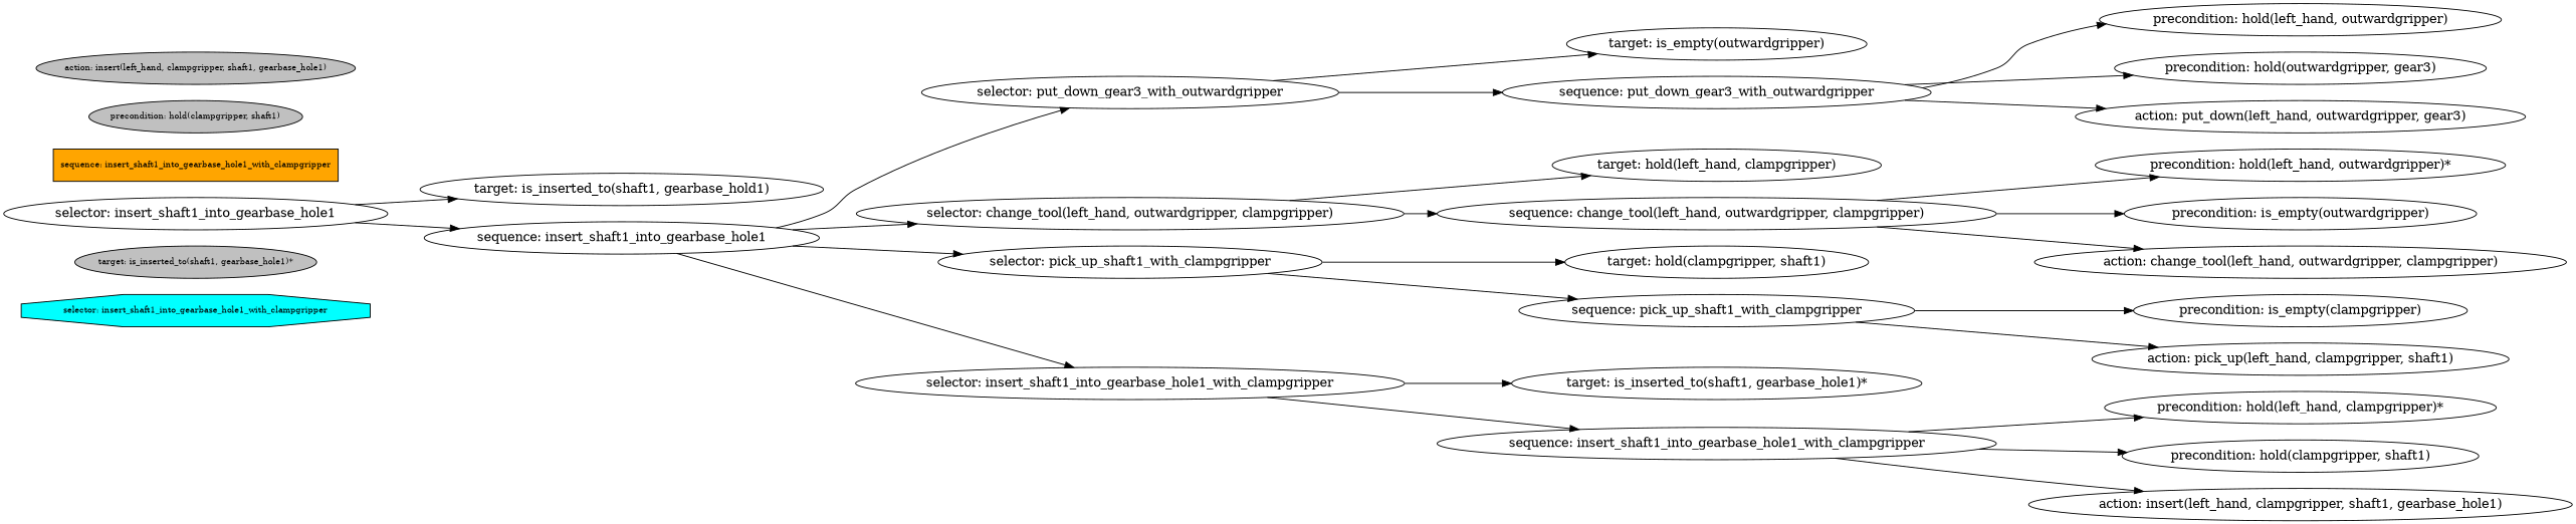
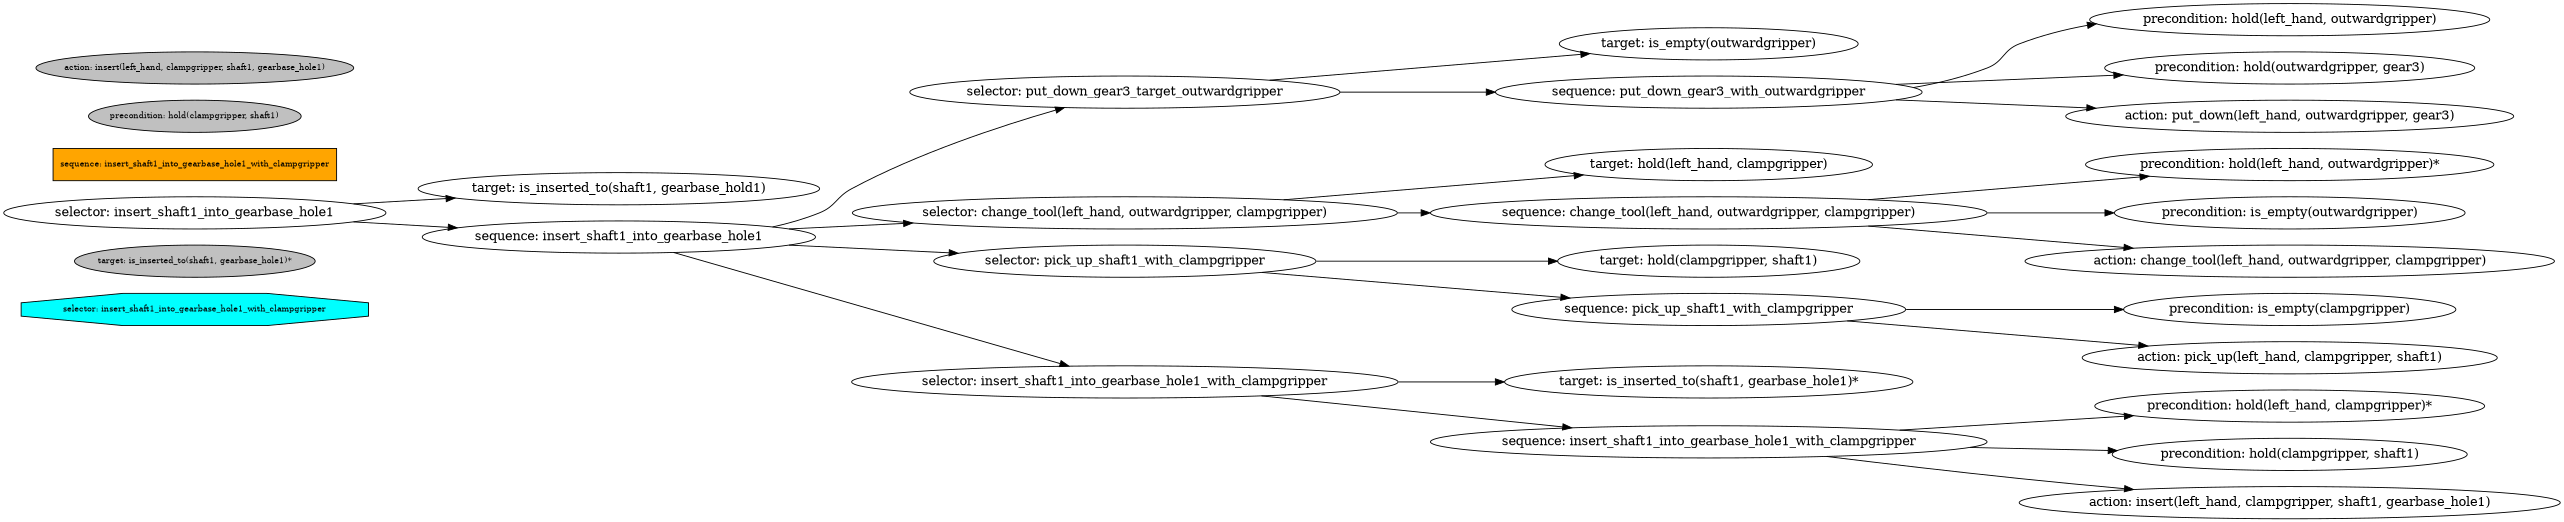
  digraph {
    fontname="times-roman"
    ordering=out
    rankdir=LR
    node [fontname="times-roman"]
    edge [fontname="times-roman"]
    n1 [fillcolor=cyan fontcolor=black fontsize=9 label="selector: insert_shaft1_into_gearbase_hole1_with_clampgripper" shape=octagon style=filled]
    n2 [fillcolor=gray fontcolor=black fontsize=9 label="target: is_inserted_to(shaft1, gearbase_hole1)*" shape=ellipse style=filled]
    n3 [label="target: is_inserted_to(shaft1, gearbase_hold1)"]
    "selector: insert_shaft1_into_gearbase_hole1"
    "sequence: insert_shaft1_into_gearbase_hole1"
-   "selector: put_down_gear3_with_outwardgripper"
+   "selector: put_down_gear3_with_outwardgripper" [label="selector: put_down_gear3_target_outwardgripper"]
    "selector: change_tool(left_hand, outwardgripper, clampgripper)"
    "selector: pick_up_shaft1_with_clampgripper"
    "selector: insert_shaft1_into_gearbase_hole1_with_clampgripper"
    n10 [fillcolor=orange fontcolor=black fontsize=9 label="sequence: insert_shaft1_into_gearbase_hole1_with_clampgripper" shape=box style=filled]
    "target: is_empty(outwardgripper)"
    "sequence: put_down_gear3_with_outwardgripper"
    "target: hold(left_hand, clampgripper)"
    "sequence: change_tool(left_hand, outwardgripper, clampgripper)"
    "target: hold(clampgripper, shaft1)"
    "sequence: pick_up_shaft1_with_clampgripper"
    "target: is_inserted_to(shaft1, gearbase_hole1)*"
    "sequence: insert_shaft1_into_gearbase_hole1_with_clampgripper"
    "precondition: hold(left_hand, outwardgripper)"
    "precondition: hold(outwardgripper, gear3)"
    "action: put_down(left_hand, outwardgripper, gear3)"
    n22 [fillcolor=gray fontcolor=black fontsize=9 label="precondition: hold(clampgripper, shaft1)" shape=ellipse style=filled]
    n23 [fillcolor=gray fontcolor=black fontsize=9 label="action: insert(left_hand, clampgripper, shaft1, gearbase_hole1)" shape=ellipse style=filled]
    "precondition: hold(left_hand, outwardgripper)*"
    "precondition: is_empty(outwardgripper)"
    "action: change_tool(left_hand, outwardgripper, clampgripper)"
    "precondition: is_empty(clampgripper)"
    "action: pick_up(left_hand, clampgripper, shaft1)"
    "precondition: hold(left_hand, clampgripper)*"
    "precondition: hold(clampgripper, shaft1)"
    "action: insert(left_hand, clampgripper, shaft1, gearbase_hole1)"
    "selector: insert_shaft1_into_gearbase_hole1" -> n3
    "selector: insert_shaft1_into_gearbase_hole1" -> "sequence: insert_shaft1_into_gearbase_hole1"
    "sequence: insert_shaft1_into_gearbase_hole1" -> "selector: put_down_gear3_with_outwardgripper"
    "sequence: insert_shaft1_into_gearbase_hole1" -> "selector: change_tool(left_hand, outwardgripper, clampgripper)"
    "sequence: insert_shaft1_into_gearbase_hole1" -> "selector: pick_up_shaft1_with_clampgripper"
    "sequence: insert_shaft1_into_gearbase_hole1" -> "selector: insert_shaft1_into_gearbase_hole1_with_clampgripper"
    "selector: put_down_gear3_with_outwardgripper" -> "target: is_empty(outwardgripper)"
    "selector: put_down_gear3_with_outwardgripper" -> "sequence: put_down_gear3_with_outwardgripper"
    "selector: change_tool(left_hand, outwardgripper, clampgripper)" -> "target: hold(left_hand, clampgripper)"
    "selector: change_tool(left_hand, outwardgripper, clampgripper)" -> "sequence: change_tool(left_hand, outwardgripper, clampgripper)"
    "selector: pick_up_shaft1_with_clampgripper" -> "target: hold(clampgripper, shaft1)"
    "selector: pick_up_shaft1_with_clampgripper" -> "sequence: pick_up_shaft1_with_clampgripper"
    "selector: insert_shaft1_into_gearbase_hole1_with_clampgripper" -> "target: is_inserted_to(shaft1, gearbase_hole1)*"
    "selector: insert_shaft1_into_gearbase_hole1_with_clampgripper" -> "sequence: insert_shaft1_into_gearbase_hole1_with_clampgripper"
    "sequence: put_down_gear3_with_outwardgripper" -> "precondition: hold(left_hand, outwardgripper)"
    "sequence: put_down_gear3_with_outwardgripper" -> "precondition: hold(outwardgripper, gear3)"
    "sequence: put_down_gear3_with_outwardgripper" -> "action: put_down(left_hand, outwardgripper, gear3)"
    "sequence: change_tool(left_hand, outwardgripper, clampgripper)" -> "precondition: hold(left_hand, outwardgripper)*"
    "sequence: change_tool(left_hand, outwardgripper, clampgripper)" -> "precondition: is_empty(outwardgripper)"
    "sequence: change_tool(left_hand, outwardgripper, clampgripper)" -> "action: change_tool(left_hand, outwardgripper, clampgripper)"
    "sequence: pick_up_shaft1_with_clampgripper" -> "precondition: is_empty(clampgripper)"
    "sequence: pick_up_shaft1_with_clampgripper" -> "action: pick_up(left_hand, clampgripper, shaft1)"
    "sequence: insert_shaft1_into_gearbase_hole1_with_clampgripper" -> "precondition: hold(left_hand, clampgripper)*"
    "sequence: insert_shaft1_into_gearbase_hole1_with_clampgripper" -> "precondition: hold(clampgripper, shaft1)"
    "sequence: insert_shaft1_into_gearbase_hole1_with_clampgripper" -> "action: insert(left_hand, clampgripper, shaft1, gearbase_hole1)"
  }
